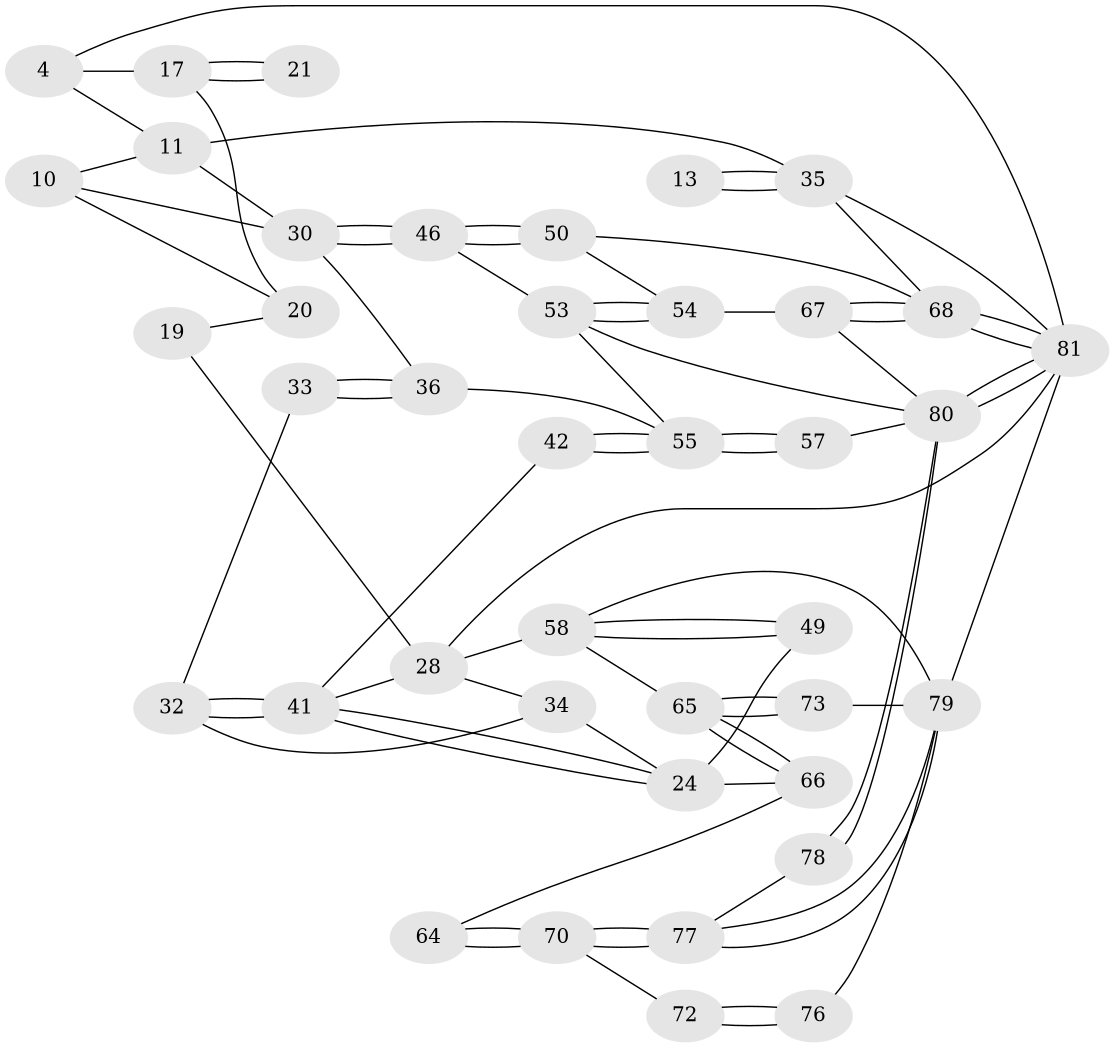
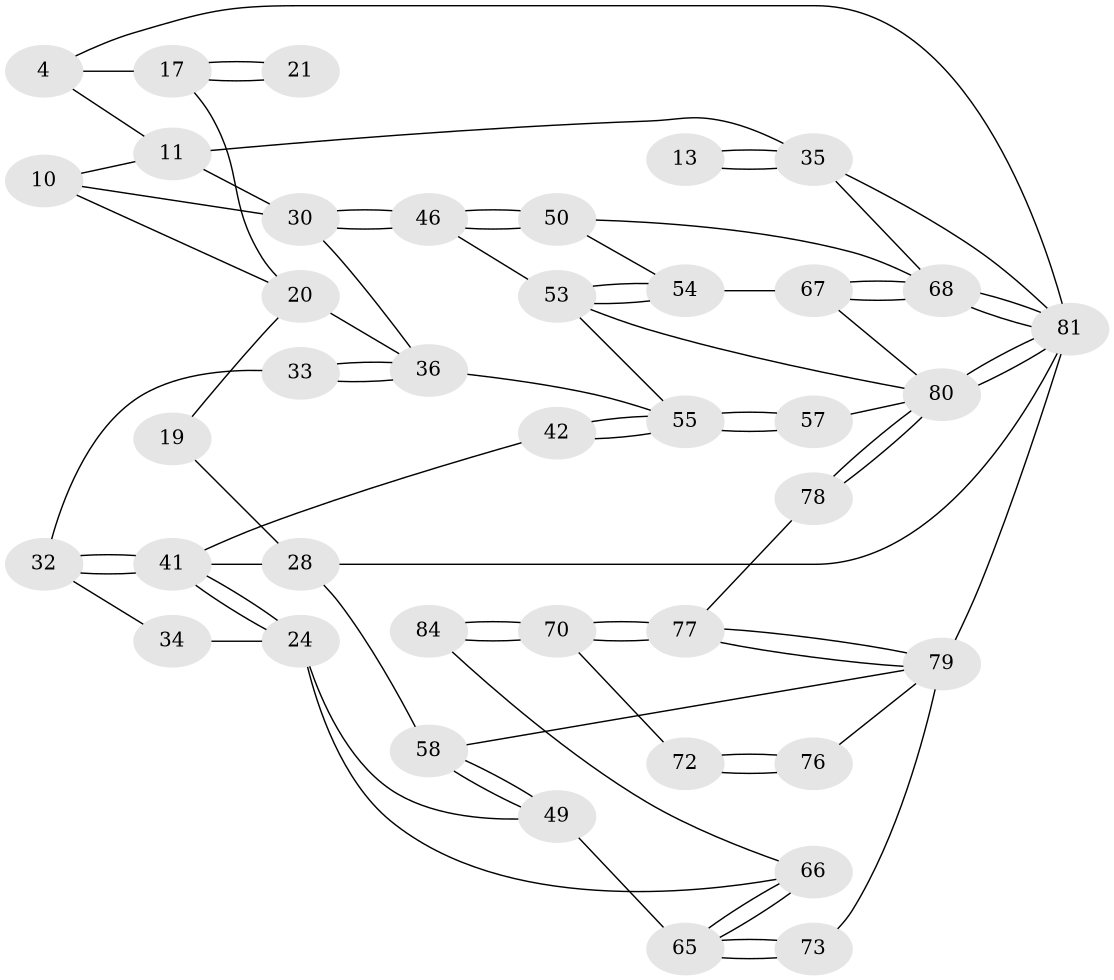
  graph {
    rankdir=LR
    node [color=gray90 style=filled]
    4 [super="+3"]
    11 [super="+7+2"]
    17 [super="+16"]
    81 [super="+60"]
    30 [super="+12+29"]
    35 [super="+6+8"]
    20 [super="+15+18"]
    21
    10 [super="+9"]
    36 [super="+25+24"]
    46 [super="+45"]
    68 [super="+52+51"]
    13
    19
    28 [super="+27+23"]
    34 [super="+31"]
    n17 [label=58]
    55 [super="+38+37"]
    n19 [label=24 super="+43"]
    49
    79 [super="+75+74"]
    50
    53 [super="+47+39"]
    32
    33
    41
    42
    66 [super="+63"]
    57
    65
    54
    80 [super="+69+59+58"]
    73
    67 [super="+56"]
-   64
+   64 [label=84]
    70
    72 [super="+71"]
    77
    76
    78
    4 -- 11
    4 -- 17
    4 -- 81
    11 -- 30
    11 -- 35
    17 -- 20
    17 -- 21 [weight=2]
    17 -- 21
    30 -- 36
    30 -- 46 [weight=2]
    30 -- 46
    35 -- 81 [weight=2]
    35 -- 68
+   20 -- 36
    10 -- 11 [weight=2]
    10 -- 30
    10 -- 20
    36 -- 55
    46 -- 50
    46 -- 50
    46 -- 53 [weight=2]
    68 -- 81
    68 -- 81
    13 -- 35 [weight=2]
    13 -- 35
    19 -- 20 [weight=2]
    19 -- 28
    28 -- 81
-   28 -- 34 [weight=2]
    28 -- n17
    34 -- n19
    n17 -- 49
    n17 -- 49
    n17 -- 79
    55 -- 57
    55 -- 57
    n19 -- 49
    n19 -- 66
-   n17 -- 65
+   49 -- 65
    79 -- 81 [weight=2]
    50 -- 68
    50 -- 54
    53 -- 55
    53 -- 54
    53 -- 54
    53 -- 80
    32 -- 34
    32 -- 33
    32 -- 41
    32 -- 41
    33 -- 36 [weight=2]
    33 -- 36
    41 -- 28
    41 -- n19
    41 -- n19
    41 -- 42
    42 -- 55 [weight=2]
    42 -- 55
    57 -- 80
    65 -- 66
    65 -- 66
    65 -- 73
    65 -- 73
    54 -- 67
    80 -- 81
    80 -- 81
    73 -- 79 [weight=2]
    67 -- 68 [weight=2]
    67 -- 68
    67 -- 80
    64 -- 66
    64 -- 70
    64 -- 70
    70 -- 72
    70 -- 77
    70 -- 77
    72 -- 76 [weight=2]
    72 -- 76
    77 -- 79
    77 -- 79
    77 -- 78
    76 -- 79
    78 -- 80 [weight=2]
    78 -- 80
  }
